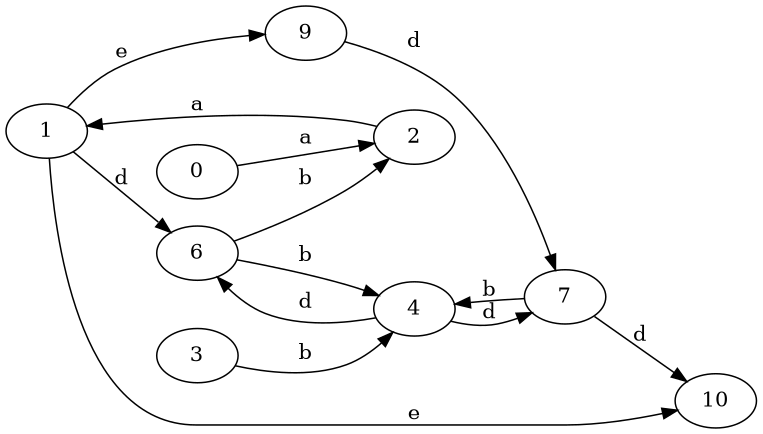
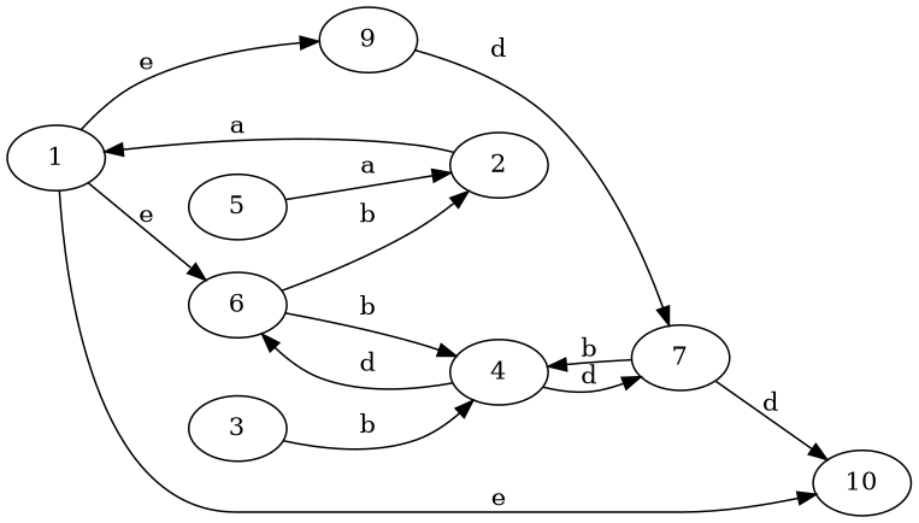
  strict digraph {
    rankdir=LR
    1
    6
    n3 [label=9]
    10
    2
    4
    7
    3
-   5 [label=0]
-   1 -> 6 [label=d]
+   5
+   1 -> 6 [label=e]
    1 -> n3 [label=e]
    1 -> 10 [label=e]
    6 -> 2 [label=b]
    6 -> 4 [label=b]
    n3 -> 7 [label=d]
    2 -> 1 [label=a]
    4 -> 6 [label=d]
    4 -> 7 [label=d]
    7 -> 10 [label=d]
    7 -> 4 [label=b]
    3 -> 4 [label=b]
    5 -> 2 [label=a]
  }
